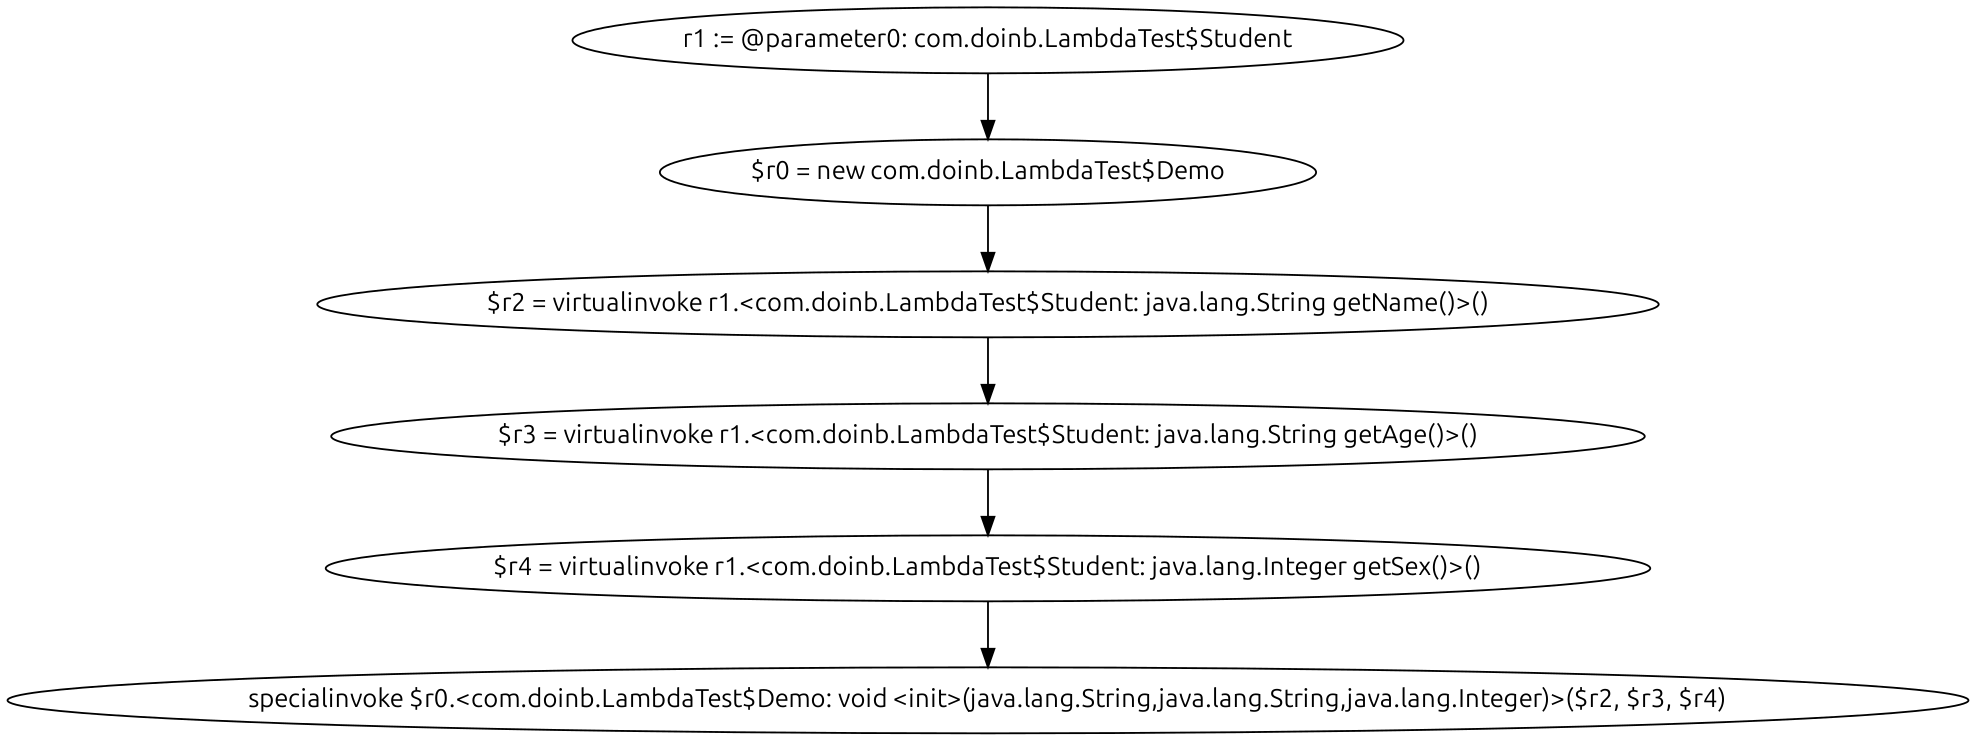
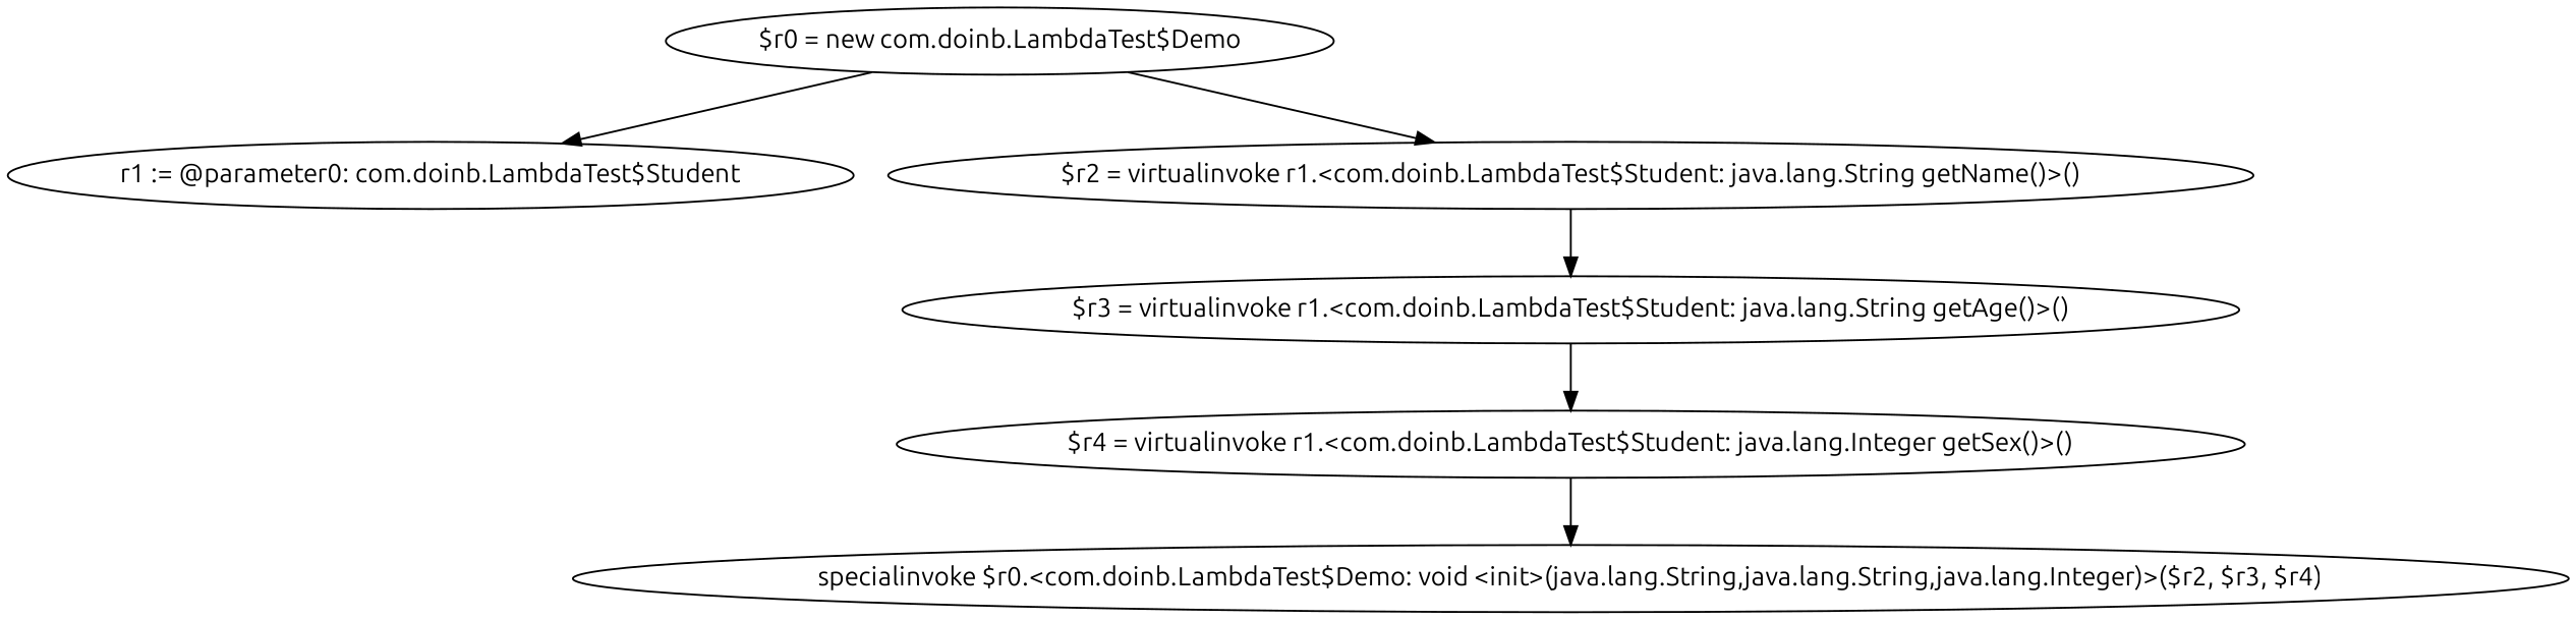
  digraph {
    fontname=Ubuntu
    node [fontname=Ubuntu]
    edge [fontname=Ubuntu]
    "r1 := @parameter0: com.doinb.LambdaTest$Student"
    "$r0 = new com.doinb.LambdaTest$Demo"
    "$r2 = virtualinvoke r1.<com.doinb.LambdaTest$Student: java.lang.String getName()>()"
    "$r3 = virtualinvoke r1.<com.doinb.LambdaTest$Student: java.lang.String getAge()>()"
    "$r4 = virtualinvoke r1.<com.doinb.LambdaTest$Student: java.lang.Integer getSex()>()"
    "specialinvoke $r0.<com.doinb.LambdaTest$Demo: void <init>(java.lang.String,java.lang.String,java.lang.Integer)>($r2, $r3, $r4)"
-   "r1 := @parameter0: com.doinb.LambdaTest$Student" -> "$r0 = new com.doinb.LambdaTest$Demo"
+   "$r0 = new com.doinb.LambdaTest$Demo" -> "r1 := @parameter0: com.doinb.LambdaTest$Student"
    "$r0 = new com.doinb.LambdaTest$Demo" -> "$r2 = virtualinvoke r1.<com.doinb.LambdaTest$Student: java.lang.String getName()>()"
    "$r2 = virtualinvoke r1.<com.doinb.LambdaTest$Student: java.lang.String getName()>()" -> "$r3 = virtualinvoke r1.<com.doinb.LambdaTest$Student: java.lang.String getAge()>()"
    "$r3 = virtualinvoke r1.<com.doinb.LambdaTest$Student: java.lang.String getAge()>()" -> "$r4 = virtualinvoke r1.<com.doinb.LambdaTest$Student: java.lang.Integer getSex()>()"
    "$r4 = virtualinvoke r1.<com.doinb.LambdaTest$Student: java.lang.Integer getSex()>()" -> "specialinvoke $r0.<com.doinb.LambdaTest$Demo: void <init>(java.lang.String,java.lang.String,java.lang.Integer)>($r2, $r3, $r4)"
  }
